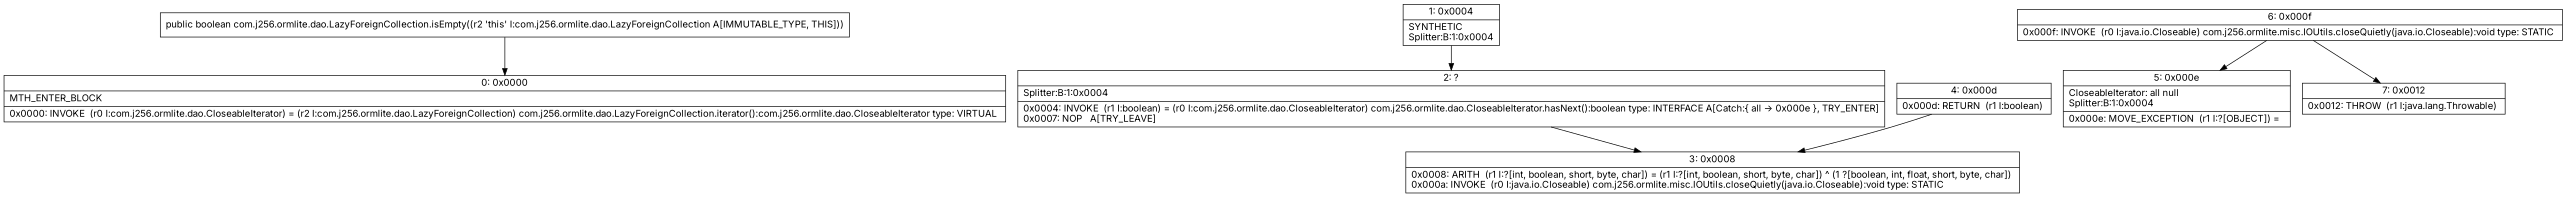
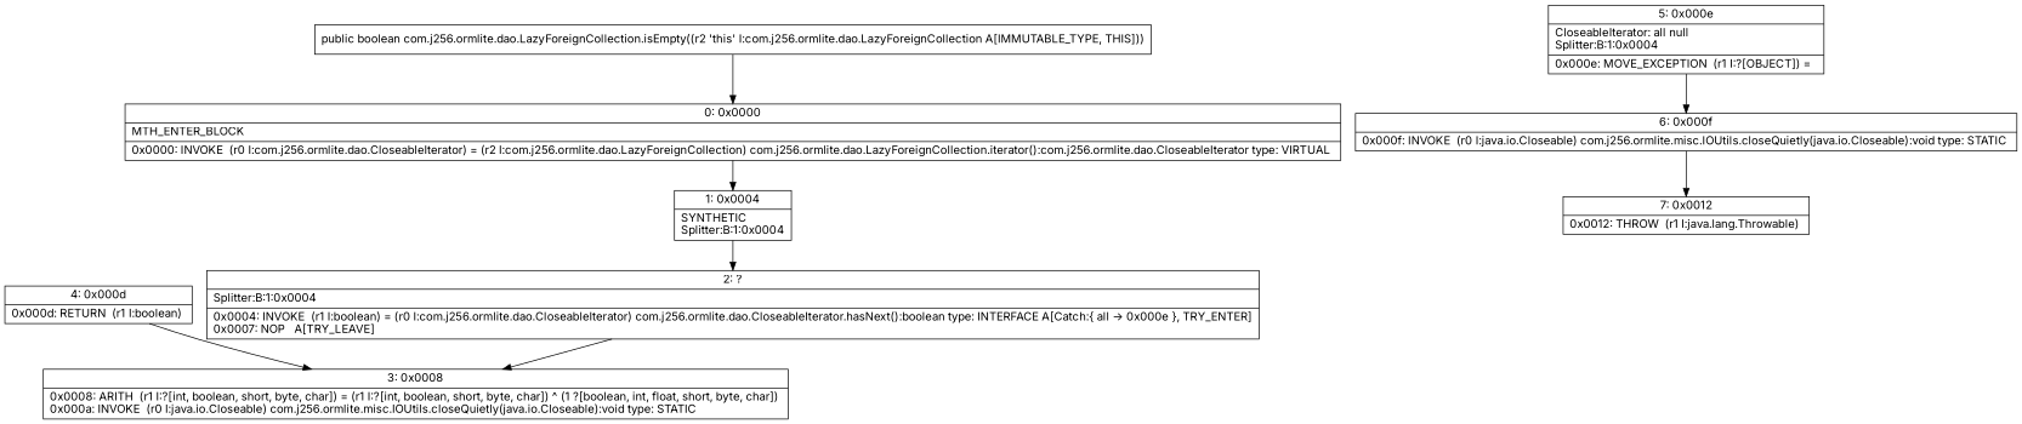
  digraph {
    fontname=Inter
    node [fontname=Inter shape=record]
    edge [fontname=Inter]
    n1 [label="{0\:\ 0x0000|MTH_ENTER_BLOCK\l|0x0000: INVOKE  (r0 I:com.j256.ormlite.dao.CloseableIterator) = (r2 I:com.j256.ormlite.dao.LazyForeignCollection) com.j256.ormlite.dao.LazyForeignCollection.iterator():com.j256.ormlite.dao.CloseableIterator type: VIRTUAL \l}"]
    n2 [label="{1\:\ 0x0004|SYNTHETIC\lSplitter:B:1:0x0004\l}"]
    n3 [label="{2\:\ ?|Splitter:B:1:0x0004\l|0x0004: INVOKE  (r1 I:boolean) = (r0 I:com.j256.ormlite.dao.CloseableIterator) com.j256.ormlite.dao.CloseableIterator.hasNext():boolean type: INTERFACE A[Catch:\{ all \-\> 0x000e \}, TRY_ENTER]\l0x0007: NOP   A[TRY_LEAVE]\l}"]
    n4 [label="{3\:\ 0x0008|0x0008: ARITH  (r1 I:?[int, boolean, short, byte, char]) = (r1 I:?[int, boolean, short, byte, char]) ^ (1 ?[boolean, int, float, short, byte, char]) \l0x000a: INVOKE  (r0 I:java.io.Closeable) com.j256.ormlite.misc.IOUtils.closeQuietly(java.io.Closeable):void type: STATIC \l}"]
    n5 [label="{5\:\ 0x000e|CloseableIterator: all null\lSplitter:B:1:0x0004\l|0x000e: MOVE_EXCEPTION  (r1 I:?[OBJECT]) =  \l}"]
    n6 [label="{6\:\ 0x000f|0x000f: INVOKE  (r0 I:java.io.Closeable) com.j256.ormlite.misc.IOUtils.closeQuietly(java.io.Closeable):void type: STATIC \l}"]
    n7 [label="{4\:\ 0x000d|0x000d: RETURN  (r1 I:boolean) \l}"]
    n8 [label="{7\:\ 0x0012|0x0012: THROW  (r1 I:java.lang.Throwable) \l}"]
    n9 [label="{public boolean com.j256.ormlite.dao.LazyForeignCollection.isEmpty((r2 'this' I:com.j256.ormlite.dao.LazyForeignCollection A[IMMUTABLE_TYPE, THIS])) }"]
+   n1 -> n2
    n2 -> n3
    n3 -> n4
-   n6 -> n5
+   n5 -> n6
    n6 -> n8
    n7 -> n4
    n9 -> n1
  }
